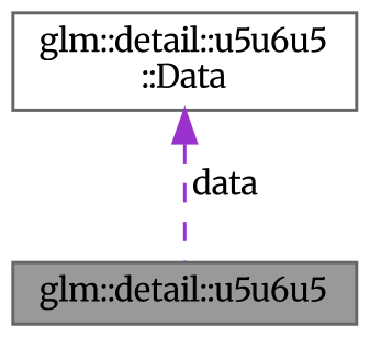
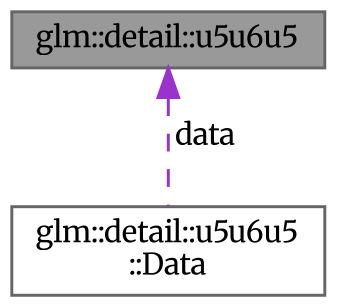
  digraph {
    fontname=Merriweather
    node [color=gray40 fontname=Merriweather fontsize=10 shape=box style=filled]
    n1 [fillcolor=grey60 fontcolor=black height=0.2 label="glm::detail::u5u6u5" width=0.4]
    n2 [fillcolor=white height=0.2 label="glm::detail::u5u6u5\l::Data" width=0.4]
-   n2 -> n1 [color=darkorchid3 dir=back fontname=Merriweather fontsize=10 label=" data" labelfontname=Helvetica labelfontsize=10 style=dashed]
+   n1 -> n2 [color=darkorchid3 dir=back fontname=Merriweather fontsize=10 label=" data" labelfontname=Helvetica labelfontsize=10 style=dashed]
  }
